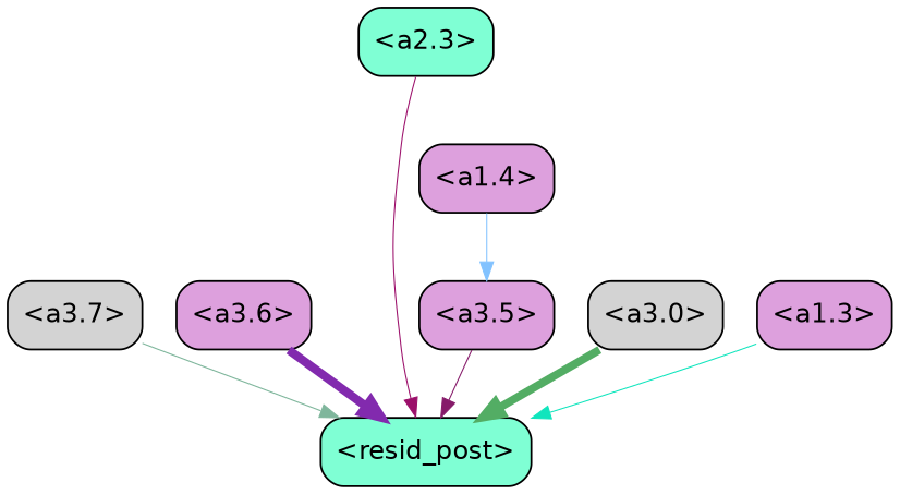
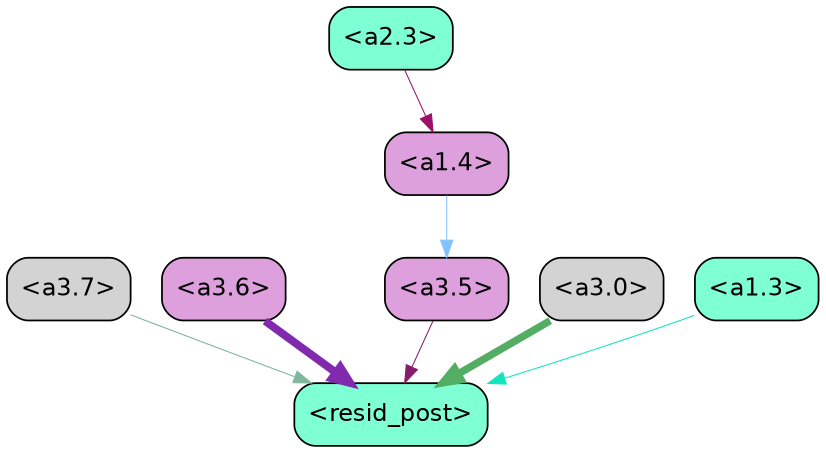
  strict digraph {
    splines=true
    node [color=black fillcolor=plum fontname=Helvetica shape=box style="filled, rounded"]
    edge [penwidth=0.6]
    "<a3.7>" [fillcolor=lightgrey]
    "<resid_post>" [fillcolor=aquamarine]
    "<a3.6>"
    "<a3.5>"
    "<a3.0>" [fillcolor=lightgrey]
    "<a2.3>" [fillcolor=aquamarine]
    "<a1.4>"
-   "<a1.3>"
+   "<a1.3>" [fillcolor=aquamarine]
    "<a3.7>" -> "<resid_post>" [color="#7fb69c" penwidth=0.6239100098609924]
    "<a3.6>" -> "<resid_post>" [color="#822aae" penwidth=4.569062113761902]
    "<a3.5>" -> "<resid_post>" [color="#861b6a"]
    "<a3.0>" -> "<resid_post>" [color="#53ad64" penwidth=4.283544182777405]
-   "<a2.3>" -> "<resid_post>" [color="#9b0f6a"]
+   "<a2.3>" -> "<a1.4>" [color="#9b0f6a"]
    "<a1.4>" -> "<a3.5>" [color="#82c2ff"]
    "<a1.3>" -> "<resid_post>" [color="#10e5bd"]
  }
